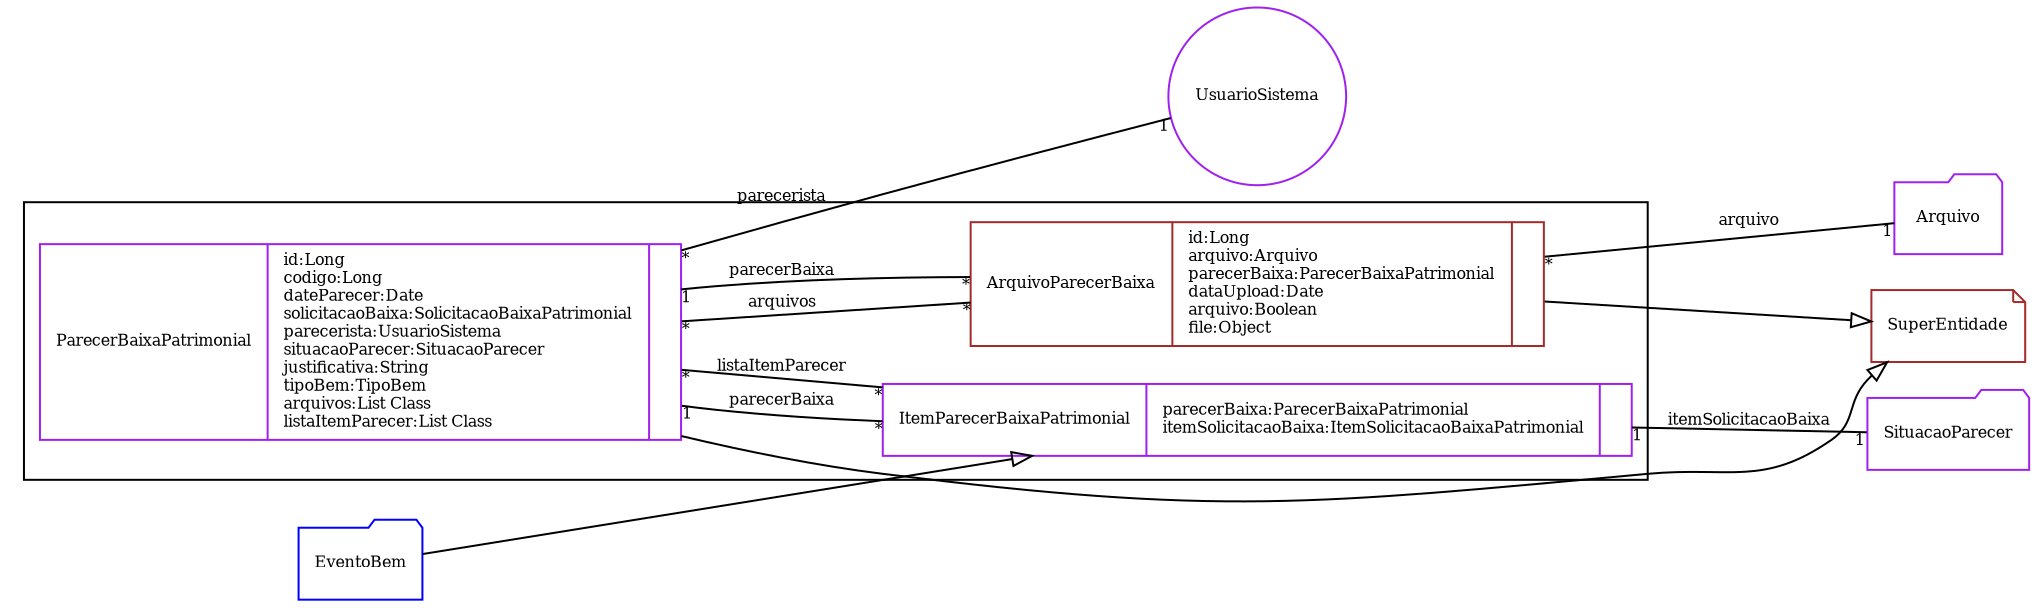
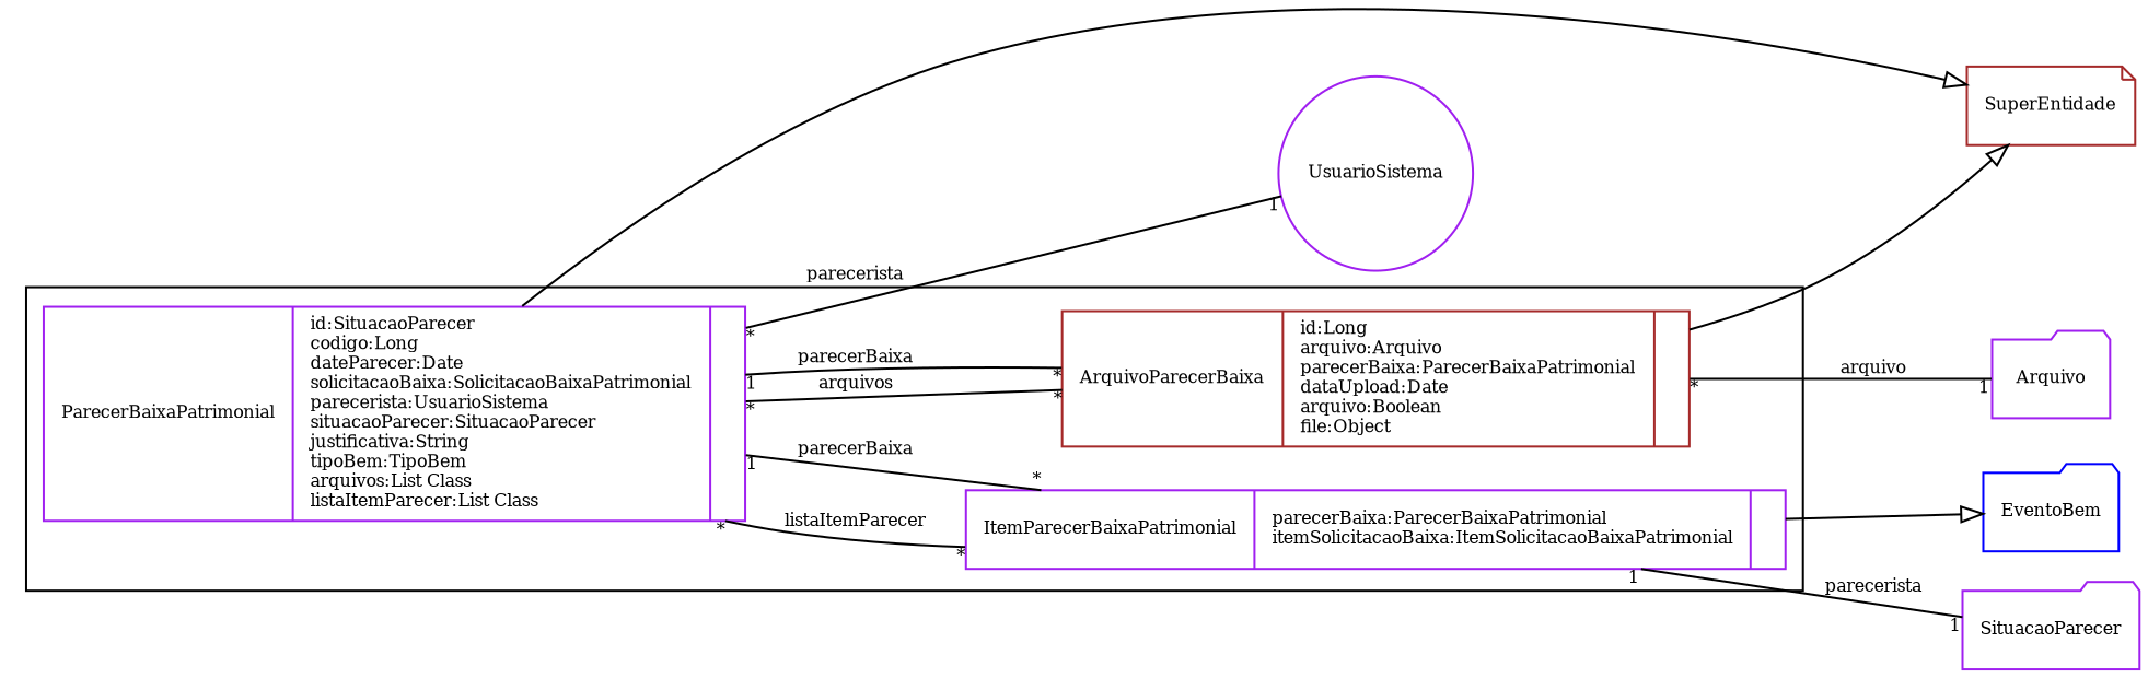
  digraph {
    fontname="Times-Roman"
    fontsize=8
    rankdir=LR
    node [color=purple fontname="Times-Roman" fontsize=8 shape=record]
    edge [arrowhead=none fontname="Times-Roman" fontsize=8 headlabel=1 taillabel="*"]
-   n1 [label="{ParecerBaixaPatrimonial|id:Long\lcodigo:Long\ldateParecer:Date\lsolicitacaoBaixa:SolicitacaoBaixaPatrimonial\lparecerista:UsuarioSistema\lsituacaoParecer:SituacaoParecer\ljustificativa:String\ltipoBem:TipoBem\larquivos:List Class\llistaItemParecer:List Class\l|\l}"]
+   n1 [label="{ParecerBaixaPatrimonial|id:SituacaoParecer\lcodigo:Long\ldateParecer:Date\lsolicitacaoBaixa:SolicitacaoBaixaPatrimonial\lparecerista:UsuarioSistema\lsituacaoParecer:SituacaoParecer\ljustificativa:String\ltipoBem:TipoBem\larquivos:List Class\llistaItemParecer:List Class\l|\l}"]
    n2 [color=brown label="{ArquivoParecerBaixa|id:Long\larquivo:Arquivo\lparecerBaixa:ParecerBaixaPatrimonial\ldataUpload:Date\larquivo:Boolean\lfile:Object\l|\l}"]
    n3 [label="{ItemParecerBaixaPatrimonial|parecerBaixa:ParecerBaixaPatrimonial\litemSolicitacaoBaixa:ItemSolicitacaoBaixaPatrimonial\l|\l}"]
    UsuarioSistema [shape=circle]
    SuperEntidade [color=brown shape=note]
    Arquivo [shape=folder]
    n7 [label=SituacaoParecer shape=folder]
    EventoBem [color=blue shape=folder]
    subgraph cluster_1 {
      n1
      n2
      n3
    }
    n1 -> n2 [headlabel="*" label=arquivos]
    n1 -> n3 [headlabel="*" label=listaItemParecer]
    n1 -> UsuarioSistema [label=parecerista]
    n1 -> SuperEntidade [arrowhead=empty headlabel="" taillabel=""]
    n2 -> n1 [label=parecerBaixa]
    n2 -> SuperEntidade [arrowhead=empty headlabel="" taillabel=""]
    n2 -> Arquivo [label=arquivo]
    n3 -> n1 [label=parecerBaixa]
-   n3 -> n7 [label=itemSolicitacaoBaixa taillabel=1]
-   EventoBem -> n3 [arrowhead=empty headlabel="" taillabel=""]
+   n3 -> n7 [label=parecerista taillabel=1]
+   n3 -> EventoBem [arrowhead=empty headlabel="" taillabel=""]
  }
